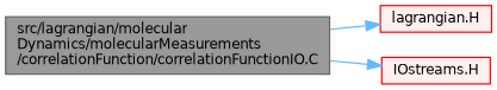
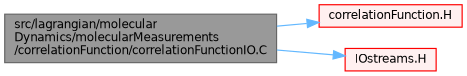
  digraph {
    rankdir=LR
    node [color=red fillcolor="#FFF0F0" fontname=Helvetica fontsize=10 shape=box style=filled]
    edge [color=steelblue1 fontname=Helvetica fontsize=10 labelfontname=Helvetica labelfontsize=10 style=solid]
    n1 [color=gray40 fillcolor=grey60 fontcolor=black height=0.2 label="src/lagrangian/molecular\lDynamics/molecularMeasurements\l/correlationFunction/correlationFunctionIO.C" width=0.4]
-   n2 [height=0.2 label="lagrangian.H" width=0.4]
+   n2 [height=0.2 label="correlationFunction.H" width=0.4]
    n3 [height=0.2 label="IOstreams.H" width=0.4]
    n1 -> n2
    n1 -> n3
  }
